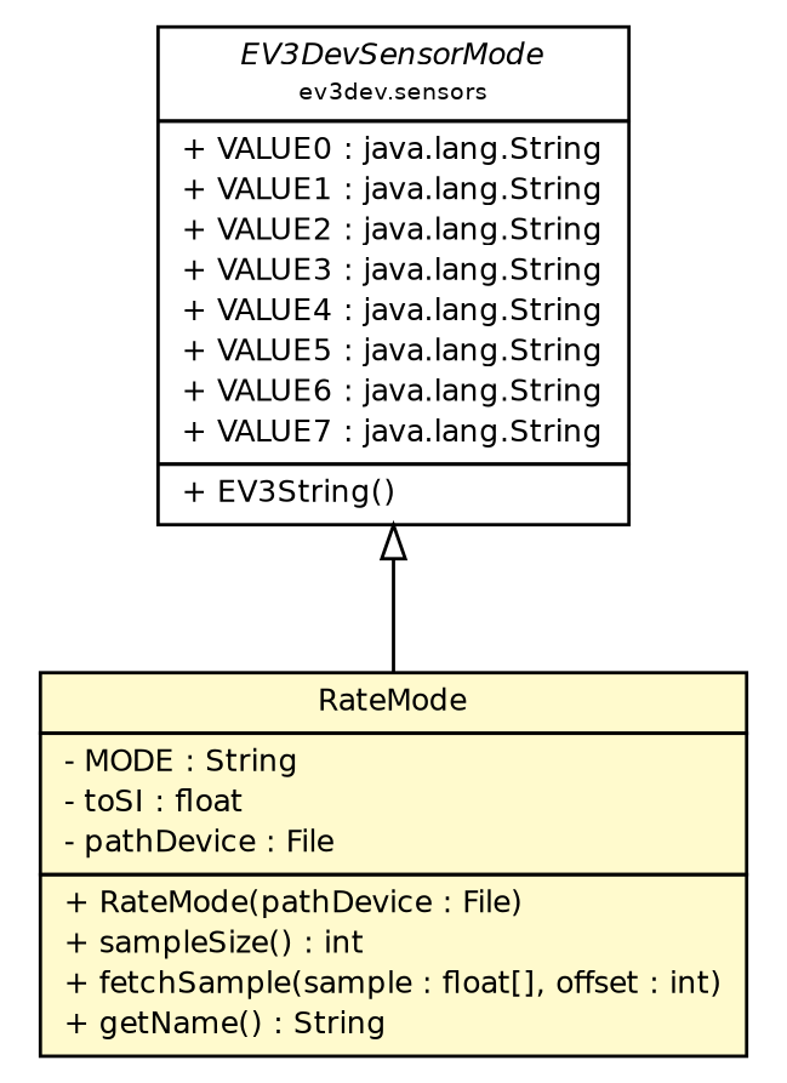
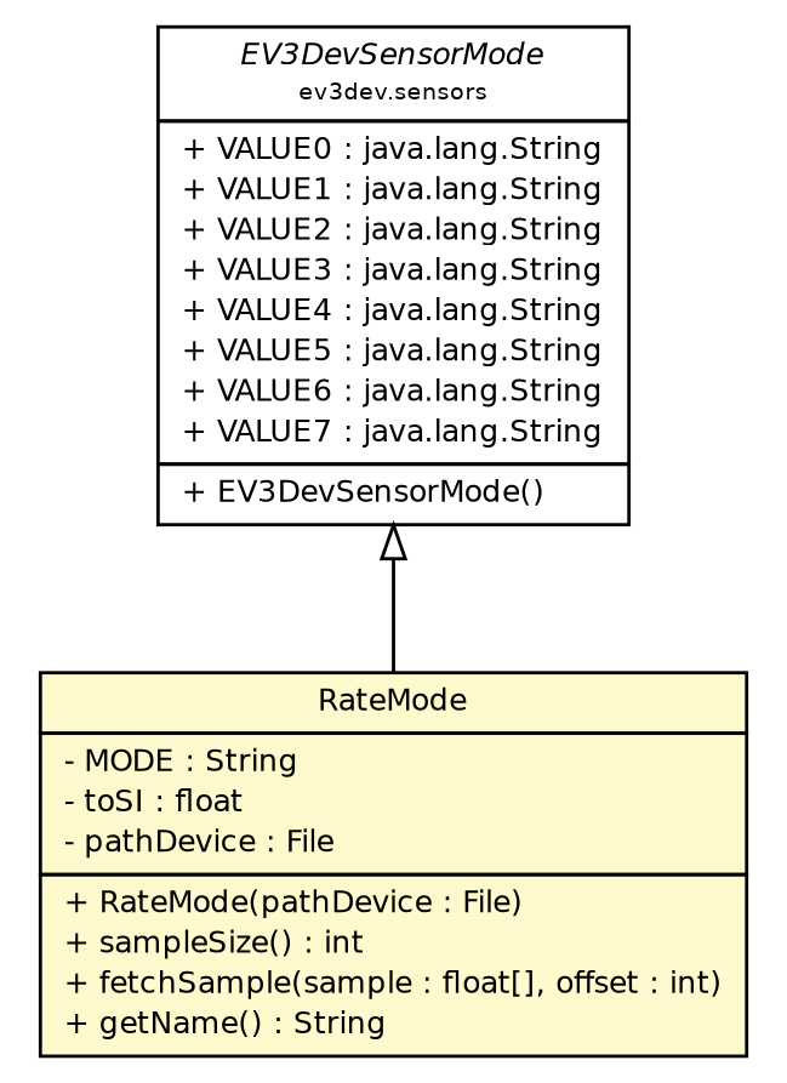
  digraph {
    nodesep=0.25
    ranksep=0.5
    node [fontcolor=black fontname=Helvetica fontsize=9.0 shape=plaintext]
-   n1 [label=<<table title="ev3dev.sensors.EV3DevSensorMode" border="0" cellborder="1" cellspacing="0" cellpadding="2" port="p" href="../EV3DevSensorMode.html"> 		<tr><td><table border="0" cellspacing="0" cellpadding="1"> <tr><td align="center" balign="center"><font face="Helvetica-Oblique"> EV3DevSensorMode </font></td></tr> <tr><td align="center" balign="center"><font point-size="7.0"> ev3dev.sensors </font></td></tr> 		</table></td></tr> 		<tr><td><table border="0" cellspacing="0" cellpadding="1"> <tr><td align="left" balign="left"> + VALUE0 : java.lang.String </td></tr> <tr><td align="left" balign="left"> + VALUE1 : java.lang.String </td></tr> <tr><td align="left" balign="left"> + VALUE2 : java.lang.String </td></tr> <tr><td align="left" balign="left"> + VALUE3 : java.lang.String </td></tr> <tr><td align="left" balign="left"> + VALUE4 : java.lang.String </td></tr> <tr><td align="left" balign="left"> + VALUE5 : java.lang.String </td></tr> <tr><td align="left" balign="left"> + VALUE6 : java.lang.String </td></tr> <tr><td align="left" balign="left"> + VALUE7 : java.lang.String </td></tr> 		</table></td></tr> 		<tr><td><table border="0" cellspacing="0" cellpadding="1"> <tr><td align="left" balign="left"> + EV3String() </td></tr> 		</table></td></tr> 		</table>>]
+   n1 [label=<<table title="ev3dev.sensors.EV3DevSensorMode" border="0" cellborder="1" cellspacing="0" cellpadding="2" port="p" href="../EV3DevSensorMode.html"> 		<tr><td><table border="0" cellspacing="0" cellpadding="1"> <tr><td align="center" balign="center"><font face="Helvetica-Oblique"> EV3DevSensorMode </font></td></tr> <tr><td align="center" balign="center"><font point-size="7.0"> ev3dev.sensors </font></td></tr> 		</table></td></tr> 		<tr><td><table border="0" cellspacing="0" cellpadding="1"> <tr><td align="left" balign="left"> + VALUE0 : java.lang.String </td></tr> <tr><td align="left" balign="left"> + VALUE1 : java.lang.String </td></tr> <tr><td align="left" balign="left"> + VALUE2 : java.lang.String </td></tr> <tr><td align="left" balign="left"> + VALUE3 : java.lang.String </td></tr> <tr><td align="left" balign="left"> + VALUE4 : java.lang.String </td></tr> <tr><td align="left" balign="left"> + VALUE5 : java.lang.String </td></tr> <tr><td align="left" balign="left"> + VALUE6 : java.lang.String </td></tr> <tr><td align="left" balign="left"> + VALUE7 : java.lang.String </td></tr> 		</table></td></tr> 		<tr><td><table border="0" cellspacing="0" cellpadding="1"> <tr><td align="left" balign="left"> + EV3DevSensorMode() </td></tr> 		</table></td></tr> 		</table>>]
    n2 [label=<<table title="ev3dev.sensors.ev3.EV3GyroSensor.RateMode" border="0" cellborder="1" cellspacing="0" cellpadding="2" port="p" bgcolor="lemonChiffon" href="./EV3GyroSensor.RateMode.html"> 		<tr><td><table border="0" cellspacing="0" cellpadding="1"> <tr><td align="center" balign="center"> RateMode </td></tr> 		</table></td></tr> 		<tr><td><table border="0" cellspacing="0" cellpadding="1"> <tr><td align="left" balign="left"> - MODE : String </td></tr> <tr><td align="left" balign="left"> - toSI : float </td></tr> <tr><td align="left" balign="left"> - pathDevice : File </td></tr> 		</table></td></tr> 		<tr><td><table border="0" cellspacing="0" cellpadding="1"> <tr><td align="left" balign="left"> + RateMode(pathDevice : File) </td></tr> <tr><td align="left" balign="left"> + sampleSize() : int </td></tr> <tr><td align="left" balign="left"> + fetchSample(sample : float[], offset : int) </td></tr> <tr><td align="left" balign="left"> + getName() : String </td></tr> 		</table></td></tr> 		</table>>]
    n1 -> n2 [arrowtail=empty dir=back fontname=Helvetica fontsize=10 headport=p labelfontname=Helvetica labelfontsize=10 tailport=p]
  }
